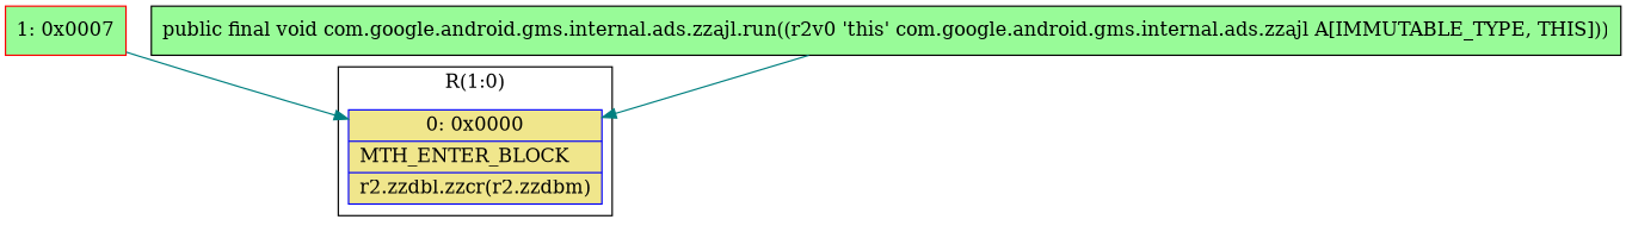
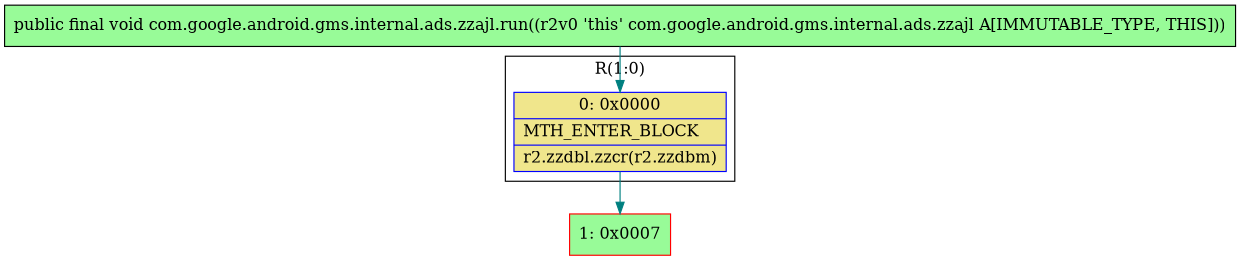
  digraph {
    node [shape=record style=filled fillcolor=palegreen]
    edge [color=teal]
    n1 [color=blue label="{0\:\ 0x0000|MTH_ENTER_BLOCK\l|r2.zzdbl.zzcr(r2.zzdbm)\l}" fillcolor=khaki]
    n2 [color=red label="{1\:\ 0x0007}"]
    n3 [label="{public final void com.google.android.gms.internal.ads.zzajl.run((r2v0 'this' com.google.android.gms.internal.ads.zzajl A[IMMUTABLE_TYPE, THIS])) }"]
    subgraph cluster_1 {
      label="R(1:0)"
      n1
    }
-   n2 -> n1
+   n1 -> n2
    n3 -> n1
  }
